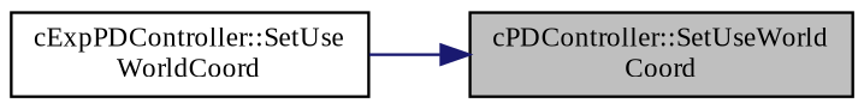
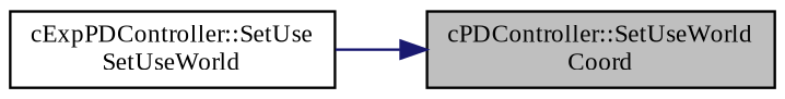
  digraph {
    rankdir=RL
    fontname="Liberation Serif"
    node [color=black fontname="Liberation Serif" fontsize=10 shape=record style=filled]
    n1 [fillcolor=grey75 fontcolor=black height=0.2 label="cPDController::SetUseWorld\lCoord" width=0.4]
-   n2 [fillcolor=white height=0.2 label="cExpPDController::SetUse\lWorldCoord" width=0.4]
+   n2 [fillcolor=white height=0.2 label="cExpPDController::SetUse\lSetUseWorld" width=0.4]
    n1 -> n2 [color=midnightblue dir=back fontname="Liberation Serif" fontsize=10 labelfontname=Helvetica labelfontsize=10 style=solid]
  }
